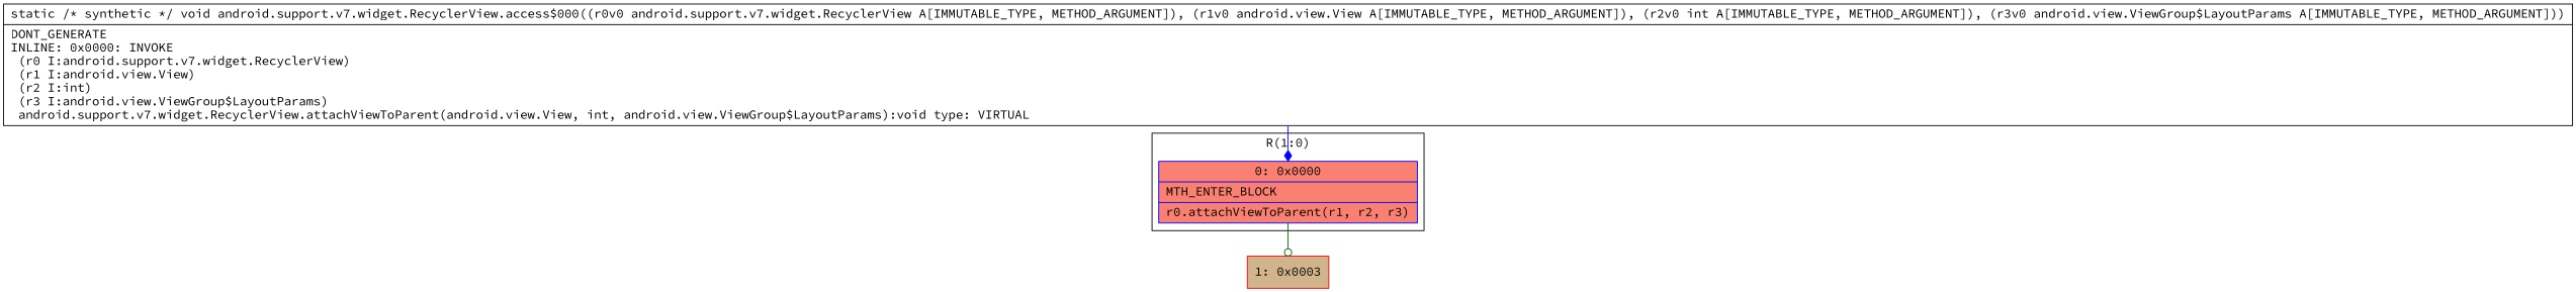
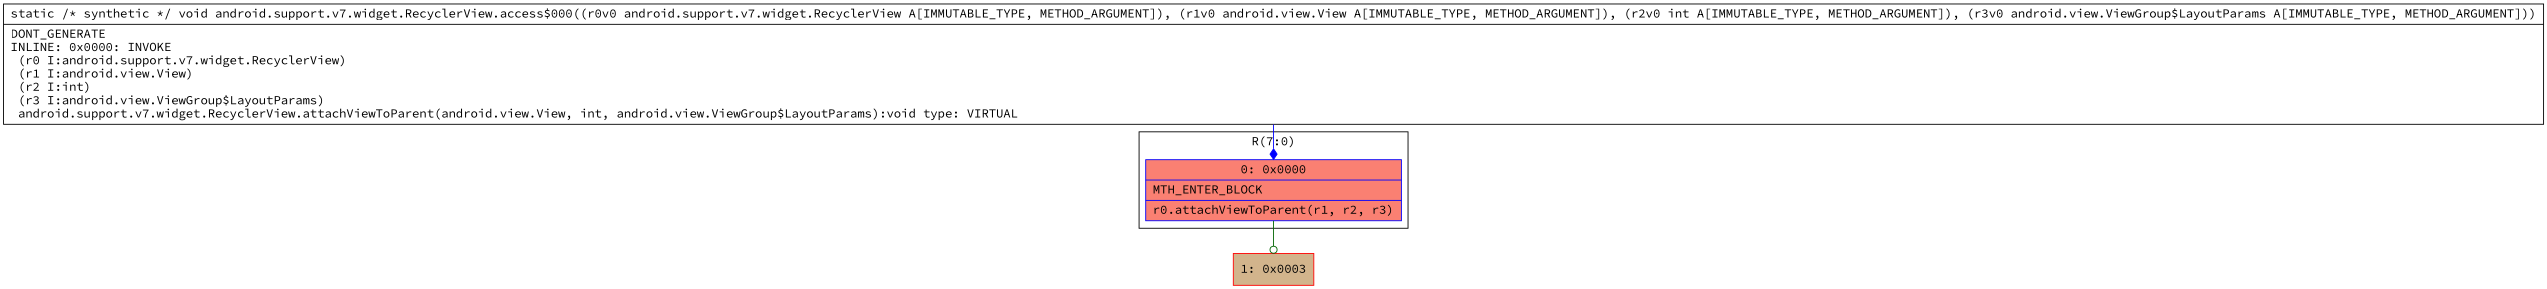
  digraph {
    fontname="Source Code Pro"
    node [shape=record style=filled fontname="Source Code Pro"]
    edge [fontname="Source Code Pro"]
    n1 [color=blue label="{0\:\ 0x0000|MTH_ENTER_BLOCK\l|r0.attachViewToParent(r1, r2, r3)\l}" fillcolor=salmon]
    n2 [color=red label="{1\:\ 0x0003}" fillcolor=tan]
    n3 [label="{static \/* synthetic *\/ void android.support.v7.widget.RecyclerView.access$000((r0v0 android.support.v7.widget.RecyclerView A[IMMUTABLE_TYPE, METHOD_ARGUMENT]), (r1v0 android.view.View A[IMMUTABLE_TYPE, METHOD_ARGUMENT]), (r2v0 int A[IMMUTABLE_TYPE, METHOD_ARGUMENT]), (r3v0 android.view.ViewGroup$LayoutParams A[IMMUTABLE_TYPE, METHOD_ARGUMENT]))  | DONT_GENERATE\lINLINE: 0x0000: INVOKE  \l  (r0 I:android.support.v7.widget.RecyclerView)\l  (r1 I:android.view.View)\l  (r2 I:int)\l  (r3 I:android.view.ViewGroup$LayoutParams)\l android.support.v7.widget.RecyclerView.attachViewToParent(android.view.View, int, android.view.ViewGroup$LayoutParams):void type: VIRTUAL\l}" fillcolor=white]
    subgraph cluster_1 {
-     label="R(1:0)"
+     label="R(7:0)"
      n1
    }
    n1 -> n2 [color=darkgreen arrowhead=odot]
    n3 -> n1 [color=blue arrowhead=diamond]
  }
